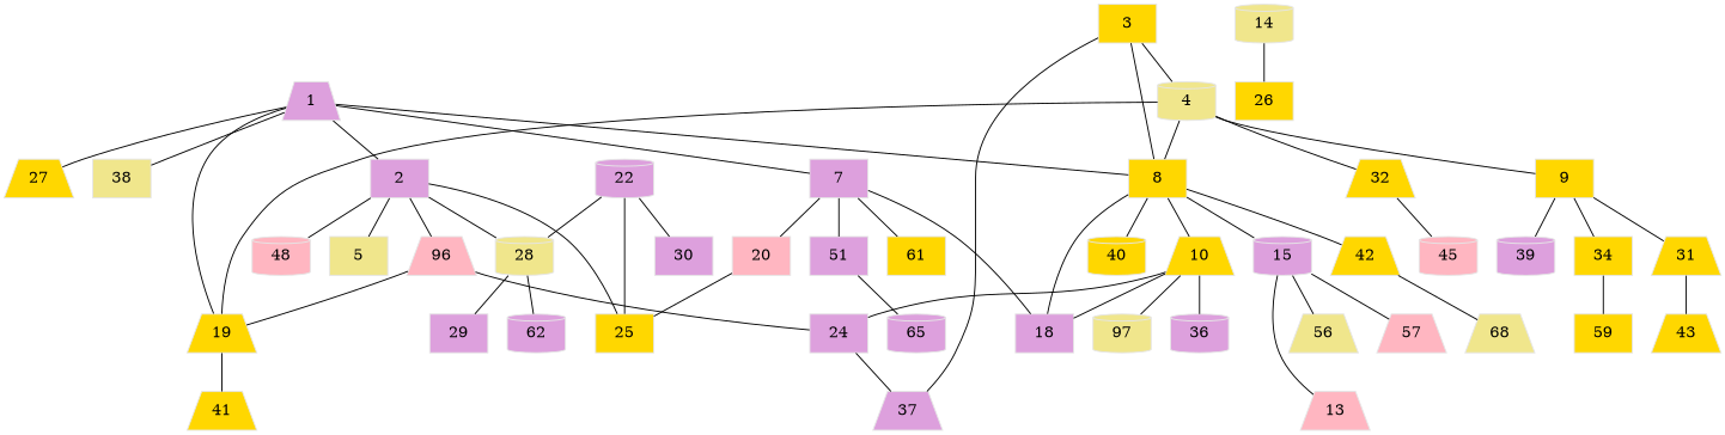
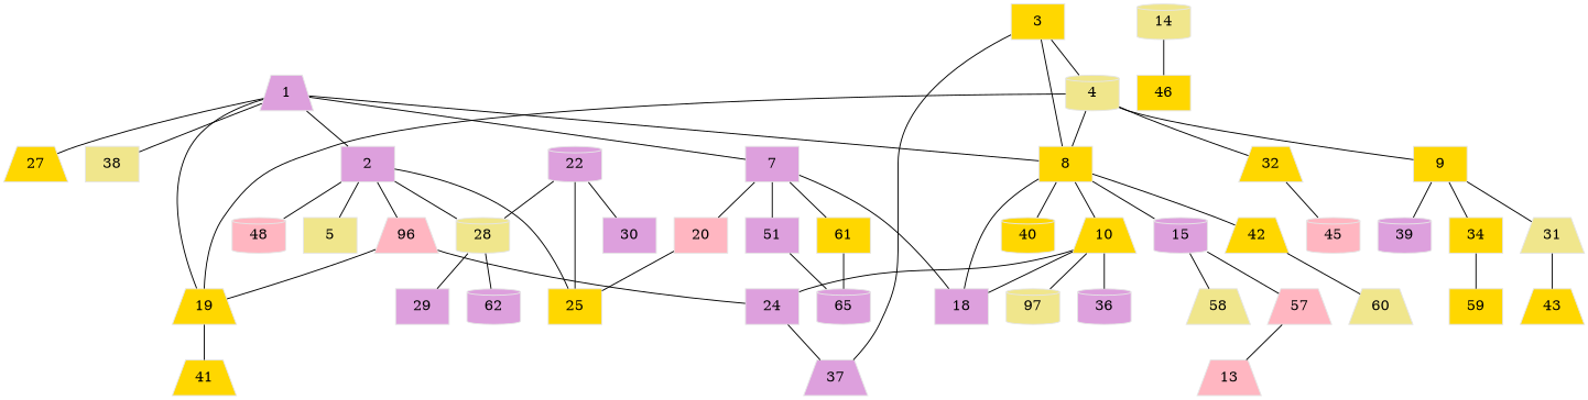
  graph {
    node [color=gray90 fillcolor=gold shape=box style=filled]
    1 [fillcolor=plum shape=trapezium super="+6"]
    2 [fillcolor=plum super="+46"]
    7 [fillcolor=plum super="+11"]
    19 [shape=trapezium super="+47"]
    27 [shape=trapezium]
    38 [fillcolor=khaki super="+64"]
    8 [super="+67"]
    5 [fillcolor=khaki]
    n9 [fillcolor=lightpink label=96 shape=trapezium]
    25 [super="+53"]
    48 [fillcolor=lightpink shape=cylinder]
    28 [fillcolor=khaki shape=cylinder super="+54"]
    3 [super="+21"]
    4 [fillcolor=khaki shape=cylinder super="+12"]
    37 [fillcolor=plum shape=trapezium]
    18 [fillcolor=plum]
    20 [fillcolor=lightpink super="+44"]
    51 [fillcolor=plum]
    61
    41 [shape=trapezium]
    24 [fillcolor=plum super="+58"]
    22 [fillcolor=plum shape=cylinder super="+63"]
    30 [fillcolor=plum super="+35"]
    9 [super="+13"]
    32 [shape=trapezium]
    10 [shape=trapezium super="+68"]
    15 [fillcolor=plum shape=cylinder super="+55"]
    40 [shape=cylinder]
    42 [shape=trapezium]
-   31 [shape=trapezium super="+52"]
+   31 [fillcolor=khaki shape=trapezium super="+52"]
    34
    39 [fillcolor=plum shape=cylinder]
    45 [fillcolor=lightpink shape=cylinder super="+50"]
    65 [fillcolor=plum shape=cylinder super="+66"]
    n35 [fillcolor=khaki label=97 shape=cylinder super="+23"]
    36 [fillcolor=plum shape=cylinder]
    n37 [fillcolor=lightpink label=13 shape=trapezium]
-   56 [fillcolor=khaki shape=trapezium]
+   56 [fillcolor=khaki shape=trapezium label=58]
    57 [fillcolor=lightpink shape=trapezium]
-   60 [fillcolor=khaki shape=trapezium label=68]
+   60 [fillcolor=khaki shape=trapezium]
    14 [fillcolor=khaki shape=cylinder]
-   26
+   26 [label=46]
    43 [shape=trapezium]
    59
    29 [fillcolor=plum super="+49"]
    62 [fillcolor=plum shape=cylinder]
    1 -- 2
    1 -- 7
    1 -- 19
    1 -- 27
    1 -- 38
    1 -- 8
    2 -- 5
    2 -- n9
    2 -- 25
    2 -- 48
    2 -- 28
    7 -- 18
    7 -- 20
    7 -- 51
    7 -- 61
    19 -- 41
    8 -- 18
    8 -- 10
    8 -- 15
    8 -- 40
    8 -- 42
    n9 -- 19
    n9 -- 24
    28 -- 29
    28 -- 62
    3 -- 8
    3 -- 4
    3 -- 37
    4 -- 19
    4 -- 8
    4 -- 9
    4 -- 32
    20 -- 25
    51 -- 65
+   61 -- 65
    24 -- 37
    22 -- 25
    22 -- 28
    22 -- 30
    9 -- 31
    9 -- 34
    9 -- 39
    32 -- 45
    10 -- 18
    10 -- 24
    10 -- n35
    10 -- 36
-   15 -- n37
+   57 -- n37
    15 -- 56
    15 -- 57
    42 -- 60
    31 -- 43
    34 -- 59
    14 -- 26
  }
